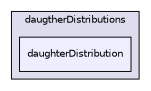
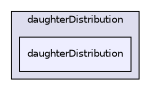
  digraph {
    compound=true
    n1 [fillcolor="#eeeeff" fontname=Helvetica fontsize=10 label=daughterDistribution pencolor=black shape=box style=filled]
    subgraph cluster_1 {
      bgcolor="#ddddee"
      fontname=Helvetica
      fontsize=10
-     label=daugtherDistributions
+     label=daughterDistribution
      pencolor=black
      n1
    }
  }
